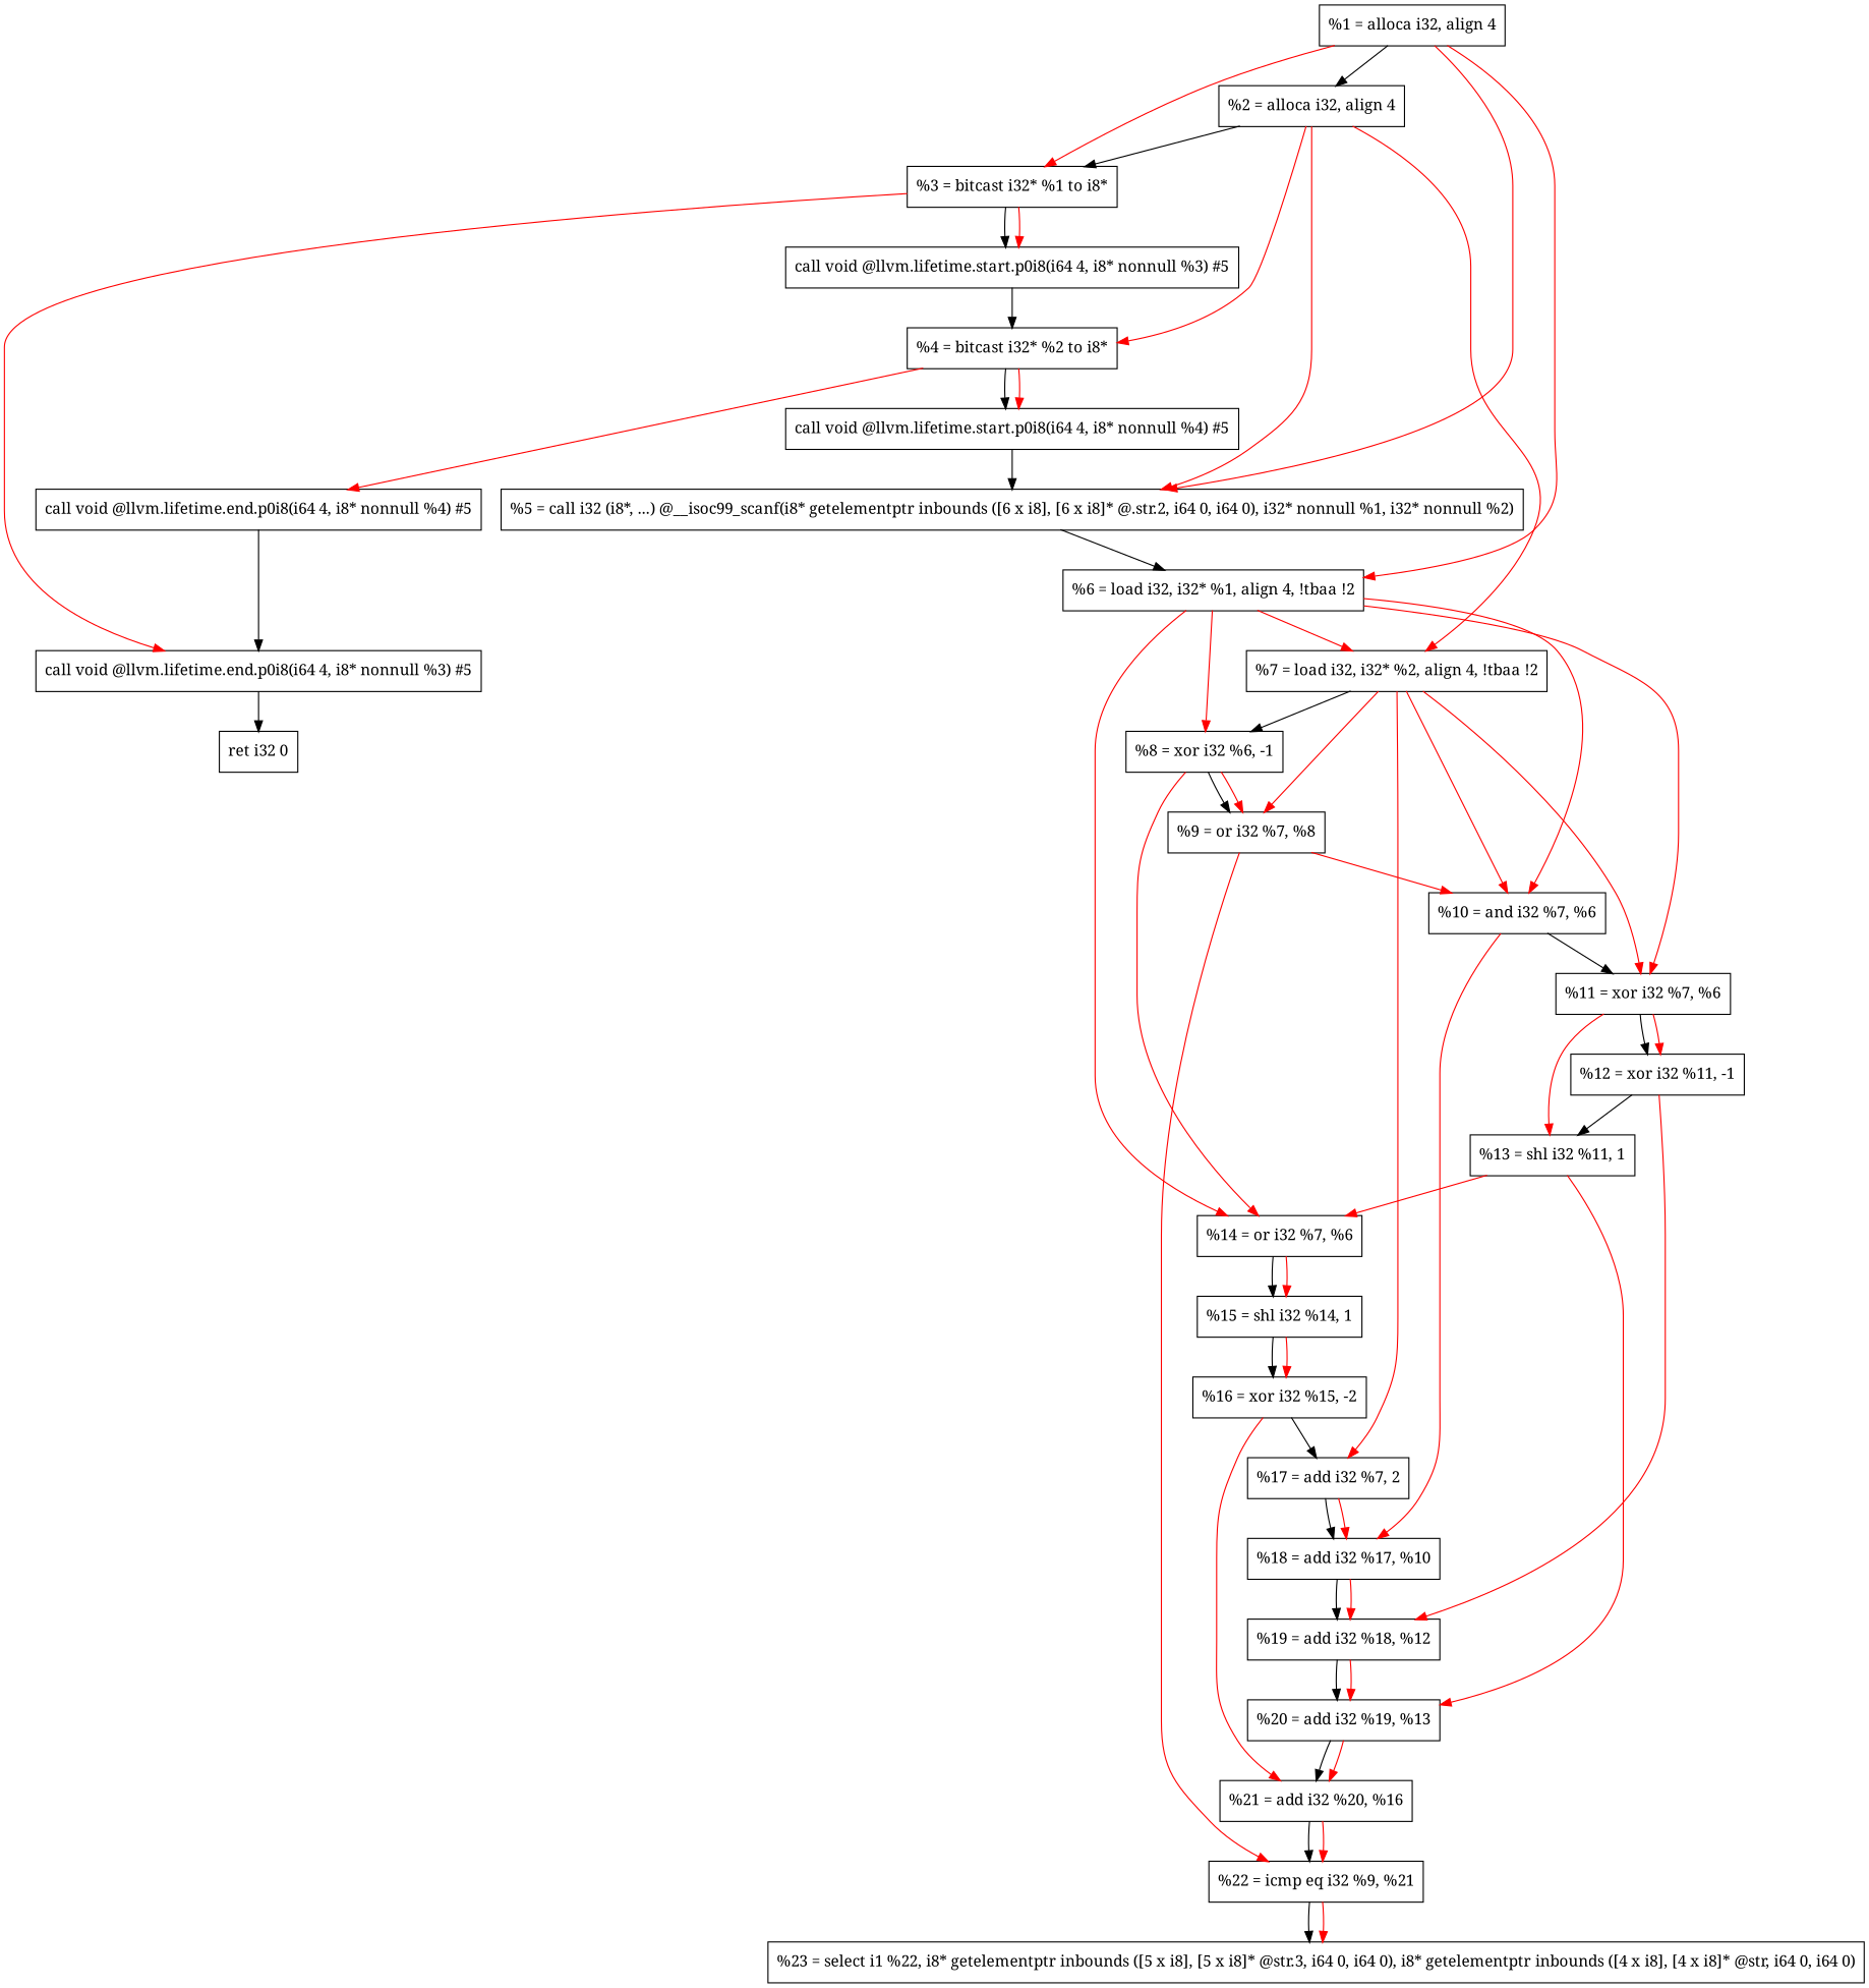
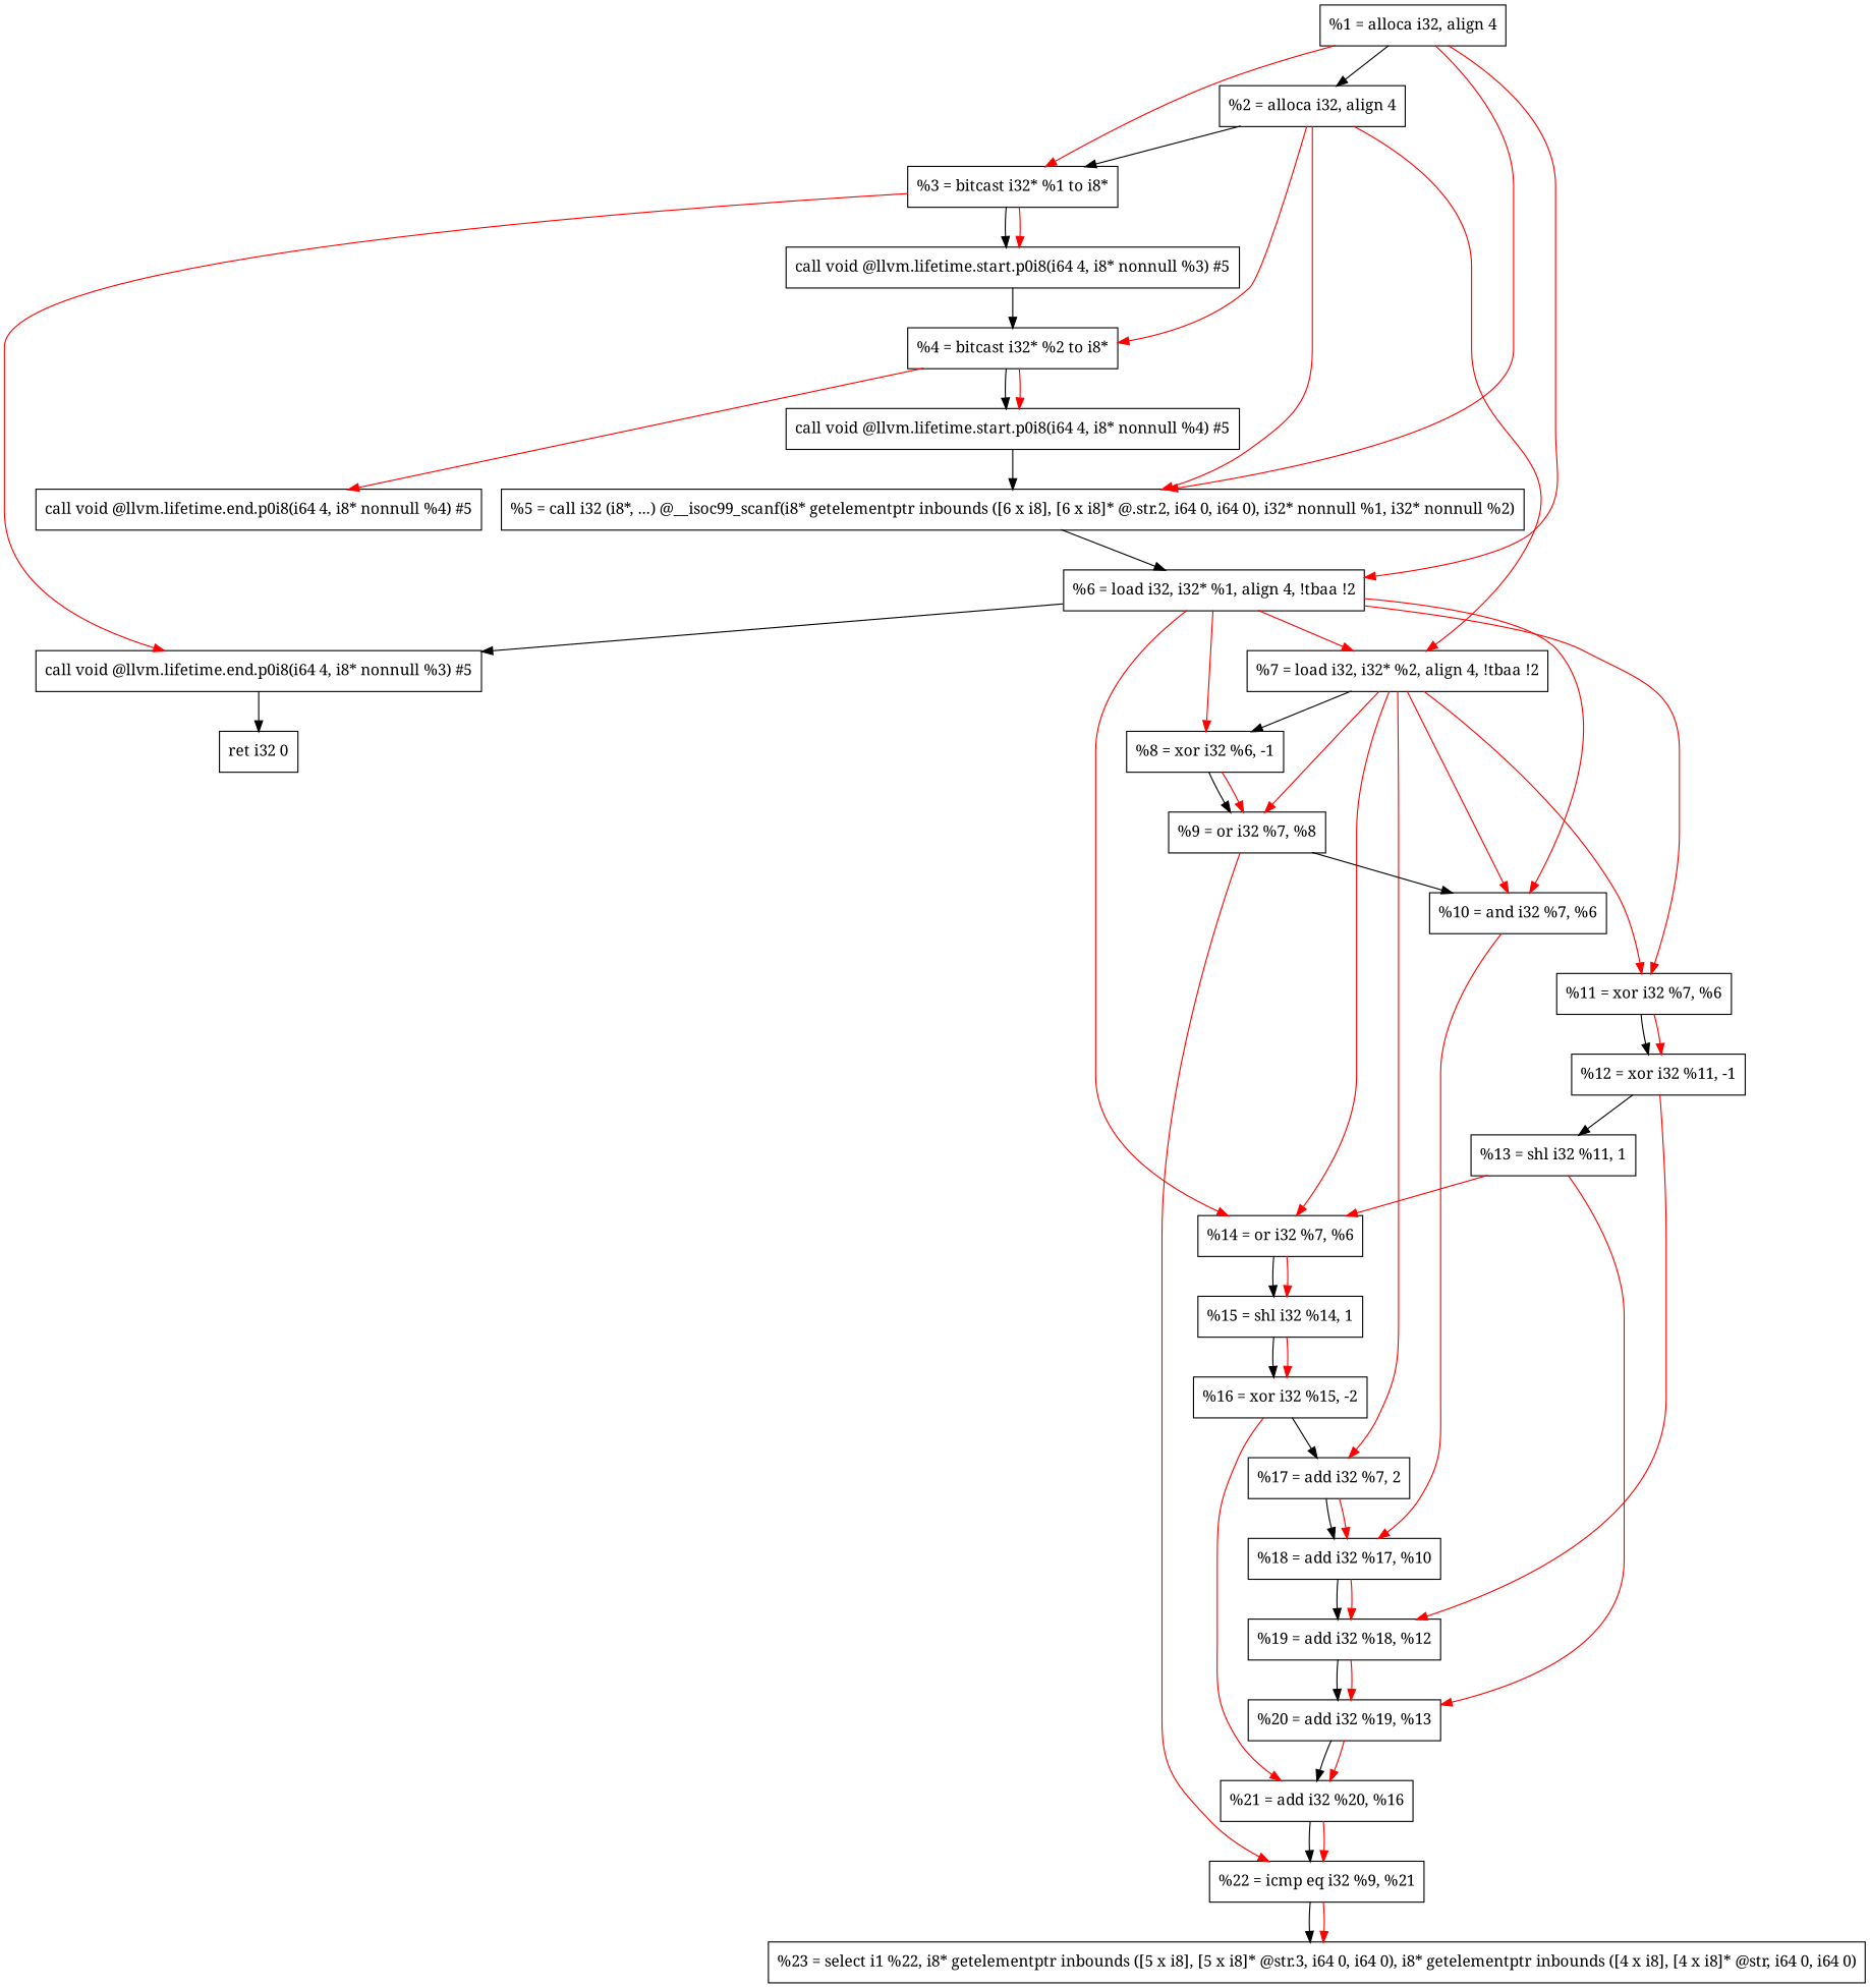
  digraph {
    fontname="Noto Serif"
    node [fontname="Noto Serif" shape=record]
    edge [fontname="Noto Serif" color=red]
    n1 [label="  %1 = alloca i32, align 4"]
    n2 [label="  %2 = alloca i32, align 4"]
    n3 [label="  %3 = bitcast i32* %1 to i8*"]
    n4 [label="  %5 = call i32 (i8*, ...) @__isoc99_scanf(i8* getelementptr inbounds ([6 x i8], [6 x i8]* @.str.2, i64 0, i64 0), i32* nonnull %1, i32* nonnull %2)"]
    n5 [label="  %6 = load i32, i32* %1, align 4, !tbaa !2"]
    n6 [label="  %4 = bitcast i32* %2 to i8*"]
    n7 [label="  %7 = load i32, i32* %2, align 4, !tbaa !2"]
    n8 [label="  call void @llvm.lifetime.start.p0i8(i64 4, i8* nonnull %3) #5"]
    n9 [label="  call void @llvm.lifetime.end.p0i8(i64 4, i8* nonnull %3) #5"]
    n10 [label="  %8 = xor i32 %6, -1"]
    n11 [label="  %10 = and i32 %7, %6"]
    n12 [label="  %11 = xor i32 %7, %6"]
    n13 [label="  %14 = or i32 %7, %6"]
    n14 [label="  call void @llvm.lifetime.start.p0i8(i64 4, i8* nonnull %4) #5"]
    n15 [label="  call void @llvm.lifetime.end.p0i8(i64 4, i8* nonnull %4) #5"]
    n16 [label="  %9 = or i32 %7, %8"]
    n17 [label="  %17 = add i32 %7, 2"]
    n18 [label="  ret i32 0"]
    n19 [label="  %18 = add i32 %17, %10"]
    n20 [label="  %12 = xor i32 %11, -1"]
    n21 [label="  %13 = shl i32 %11, 1"]
    n22 [label="  %15 = shl i32 %14, 1"]
    n23 [label="  %22 = icmp eq i32 %9, %21"]
    n24 [label="  %23 = select i1 %22, i8* getelementptr inbounds ([5 x i8], [5 x i8]* @str.3, i64 0, i64 0), i8* getelementptr inbounds ([4 x i8], [4 x i8]* @str, i64 0, i64 0)"]
    n25 [label="  %19 = add i32 %18, %12"]
    n26 [label="  %20 = add i32 %19, %13"]
    n27 [label="  %21 = add i32 %20, %16"]
    n28 [label="  %16 = xor i32 %15, -2"]
    n1 -> n2 [color=""]
    n1 -> n3
    n1 -> n4
    n1 -> n5
    n2 -> n3 [color=""]
    n2 -> n4
    n2 -> n6
    n2 -> n7
    n3 -> n8 [color=""]
    n3 -> n8
    n3 -> n9
    n4 -> n5 [color=""]
    n5 -> n7
    n5 -> n10
    n5 -> n11
    n5 -> n12
    n5 -> n13
    n6 -> n14 [color=""]
    n6 -> n14
    n6 -> n15
    n7 -> n10 [color=""]
    n7 -> n11
    n7 -> n12
-   n10 -> n13
+   n7 -> n13
    n7 -> n16
    n7 -> n17
    n8 -> n6 [color=""]
    n9 -> n18 [color=""]
    n10 -> n16 [color=""]
    n10 -> n16
-   n11 -> n12 [color=""]
    n11 -> n19
    n12 -> n20 [color=""]
    n12 -> n20
-   n12 -> n21
    n13 -> n22 [color=""]
    n13 -> n22
    n14 -> n4 [color=""]
-   n15 -> n9 [color=""]
-   n16 -> n11
+   n5 -> n9 [color=""]
+   n16 -> n11 [color=""]
    n16 -> n23
    n17 -> n19 [color=""]
    n17 -> n19
    n19 -> n25 [color=""]
    n19 -> n25
    n20 -> n21 [color=""]
    n20 -> n25
    n21 -> n13
    n21 -> n26
    n22 -> n28 [color=""]
    n22 -> n28
    n23 -> n24 [color=""]
    n23 -> n24
    n25 -> n26 [color=""]
    n25 -> n26
    n26 -> n27 [color=""]
    n26 -> n27
    n27 -> n23 [color=""]
    n27 -> n23
    n28 -> n17 [color=""]
    n28 -> n27
  }
